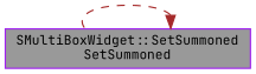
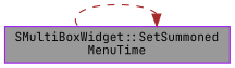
  digraph {
    rankdir=RL
    fontname="JetBrains Mono"
-   n1 [color=purple fillcolor=grey60 fontcolor=black fontname="JetBrains Mono" fontsize=10 height=0.2 label="SMultiBoxWidget::SetSummoned\lSetSummoned" shape=box style=filled width=0.4]
+   n1 [color=purple fillcolor=grey60 fontcolor=black fontname="JetBrains Mono" fontsize=10 height=0.2 label="SMultiBoxWidget::SetSummoned\lMenuTime" shape=box style=filled width=0.4]
    n1 -> n1 [color=brown dir=back fontname="JetBrains Mono" fontsize=10 labelfontname=Helvetica labelfontsize=10 style=dashed]
  }
